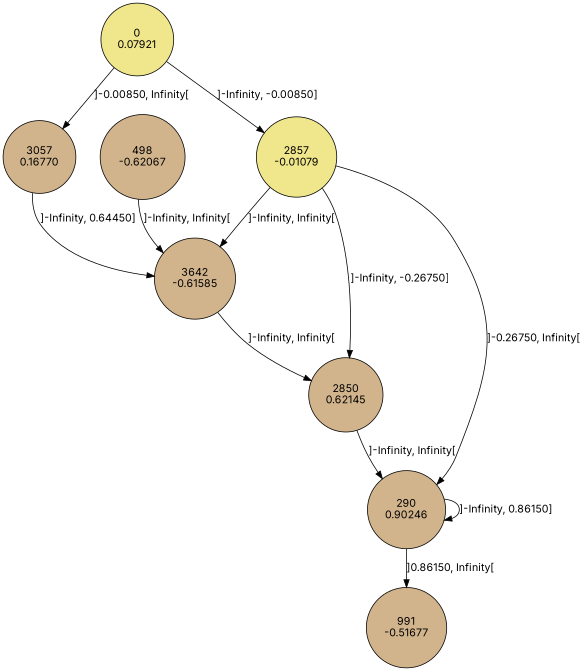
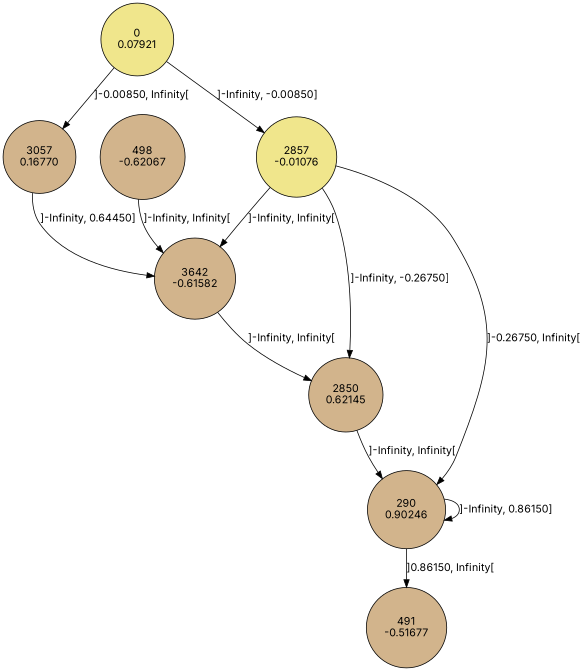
  digraph {
    fontname=Inter
    node [fillcolor=tan fontname=Inter shape=circle style=filled]
    edge [fontname=Inter]
    n1 [fillcolor=khaki label="0\n0.07921"]
-   n2 [fillcolor=khaki label="2857\n-0.01079"]
+   n2 [fillcolor=khaki label="2857\n-0.01076"]
    n3 [label="3057\n0.16770"]
    n4 [label="2850\n0.62145"]
    n5 [label="290\n0.90246"]
-   n6 [label="3642\n-0.61585"]
-   n7 [label="991\n-0.51677"]
+   n6 [label="3642\n-0.61582"]
+   n7 [label="491\n-0.51677"]
    n8 [label="498\n-0.62067"]
    n1 -> n2 [label="]-Infinity, -0.00850]"]
    n1 -> n3 [label="]-0.00850, Infinity["]
    n2 -> n4 [label="]-Infinity, -0.26750]"]
    n2 -> n5 [label="]-0.26750, Infinity["]
    n2 -> n6 [label="]-Infinity, Infinity["]
    n3 -> n6 [label="]-Infinity, 0.64450]"]
    n4 -> n5 [label="]-Infinity, Infinity["]
    n5 -> n5 [label="]-Infinity, 0.86150]"]
    n5 -> n7 [label="]0.86150, Infinity["]
    n6 -> n4 [label="]-Infinity, Infinity["]
    n8 -> n6 [label="]-Infinity, Infinity["]
  }
